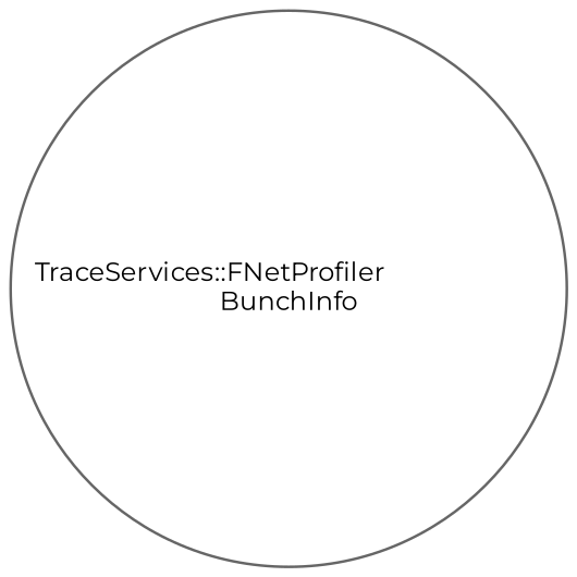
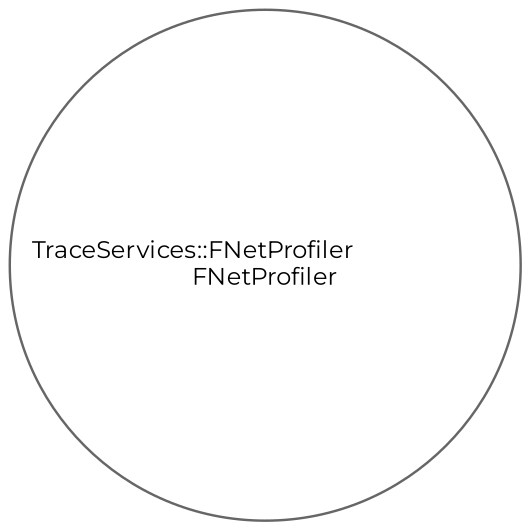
  digraph {
    rankdir=LR
    fontname=Montserrat
-   n1 [color=grey40 fillcolor=white fontname=Montserrat fontsize=10 height=0.2 label="TraceServices::FNetProfiler\lBunchInfo" shape=circle style=filled width=0.4]
+   n1 [color=grey40 fillcolor=white fontname=Montserrat fontsize=10 height=0.2 label="TraceServices::FNetProfiler\lFNetProfiler" shape=circle style=filled width=0.4]
  }
